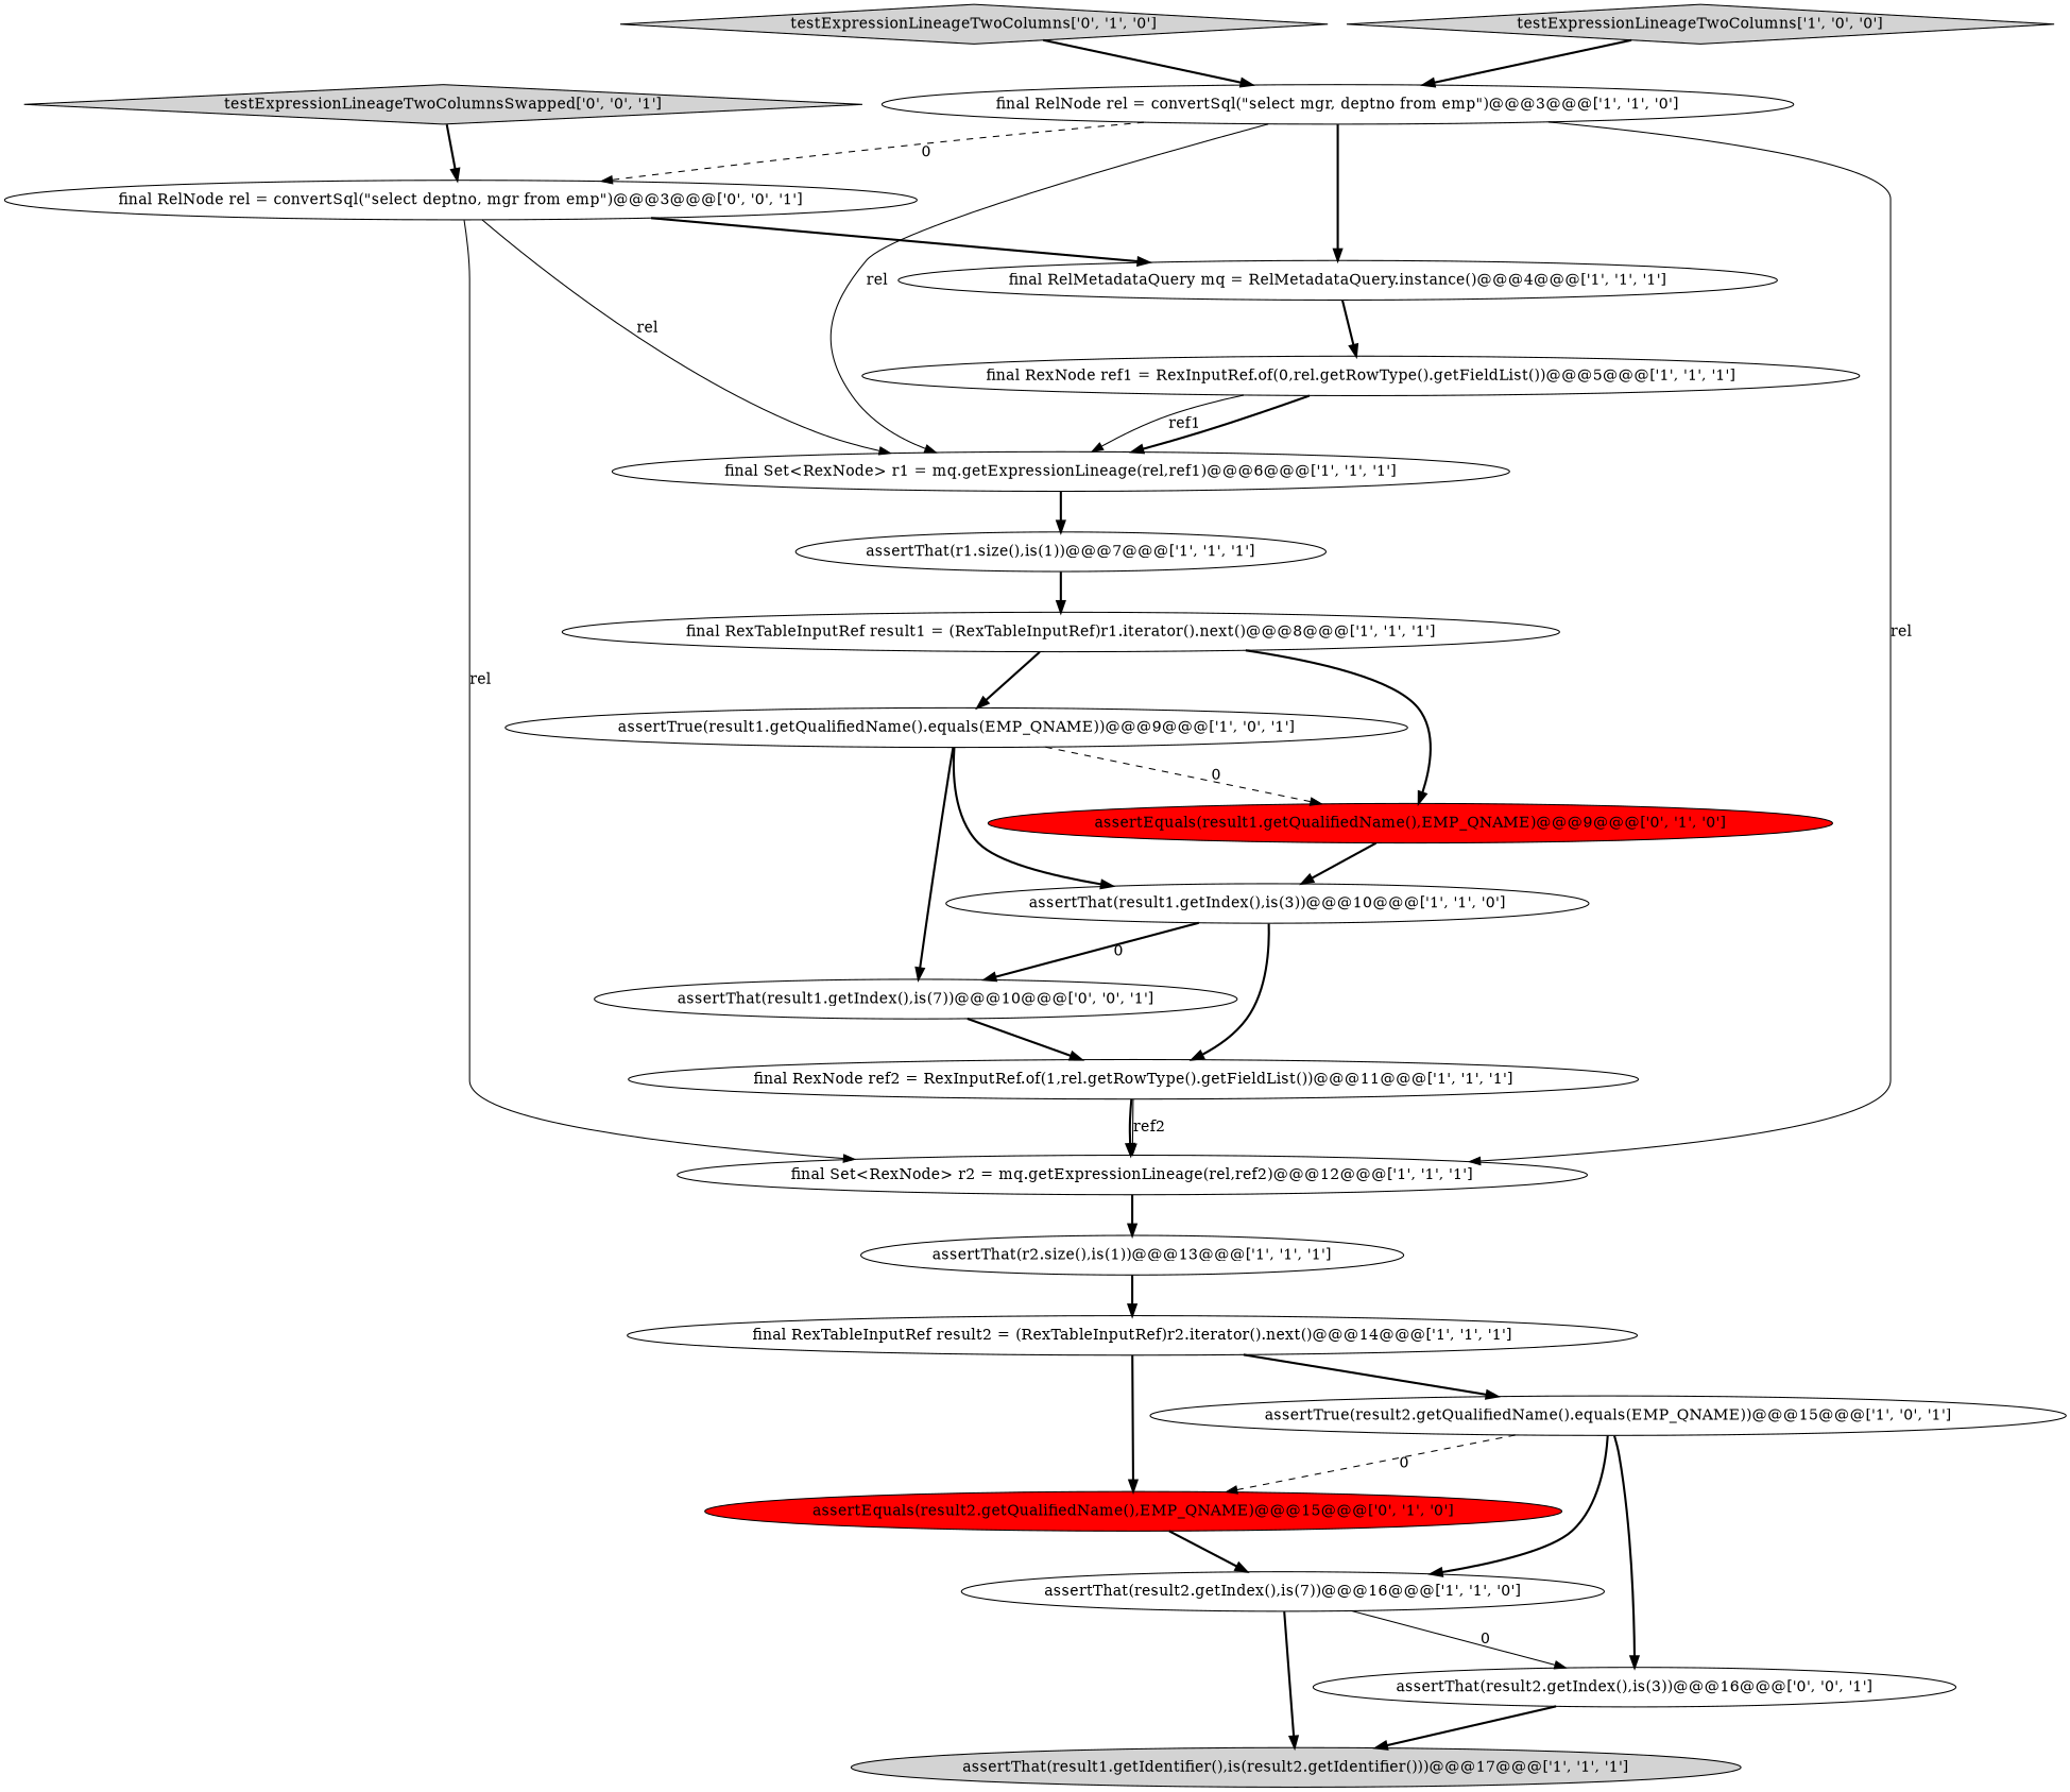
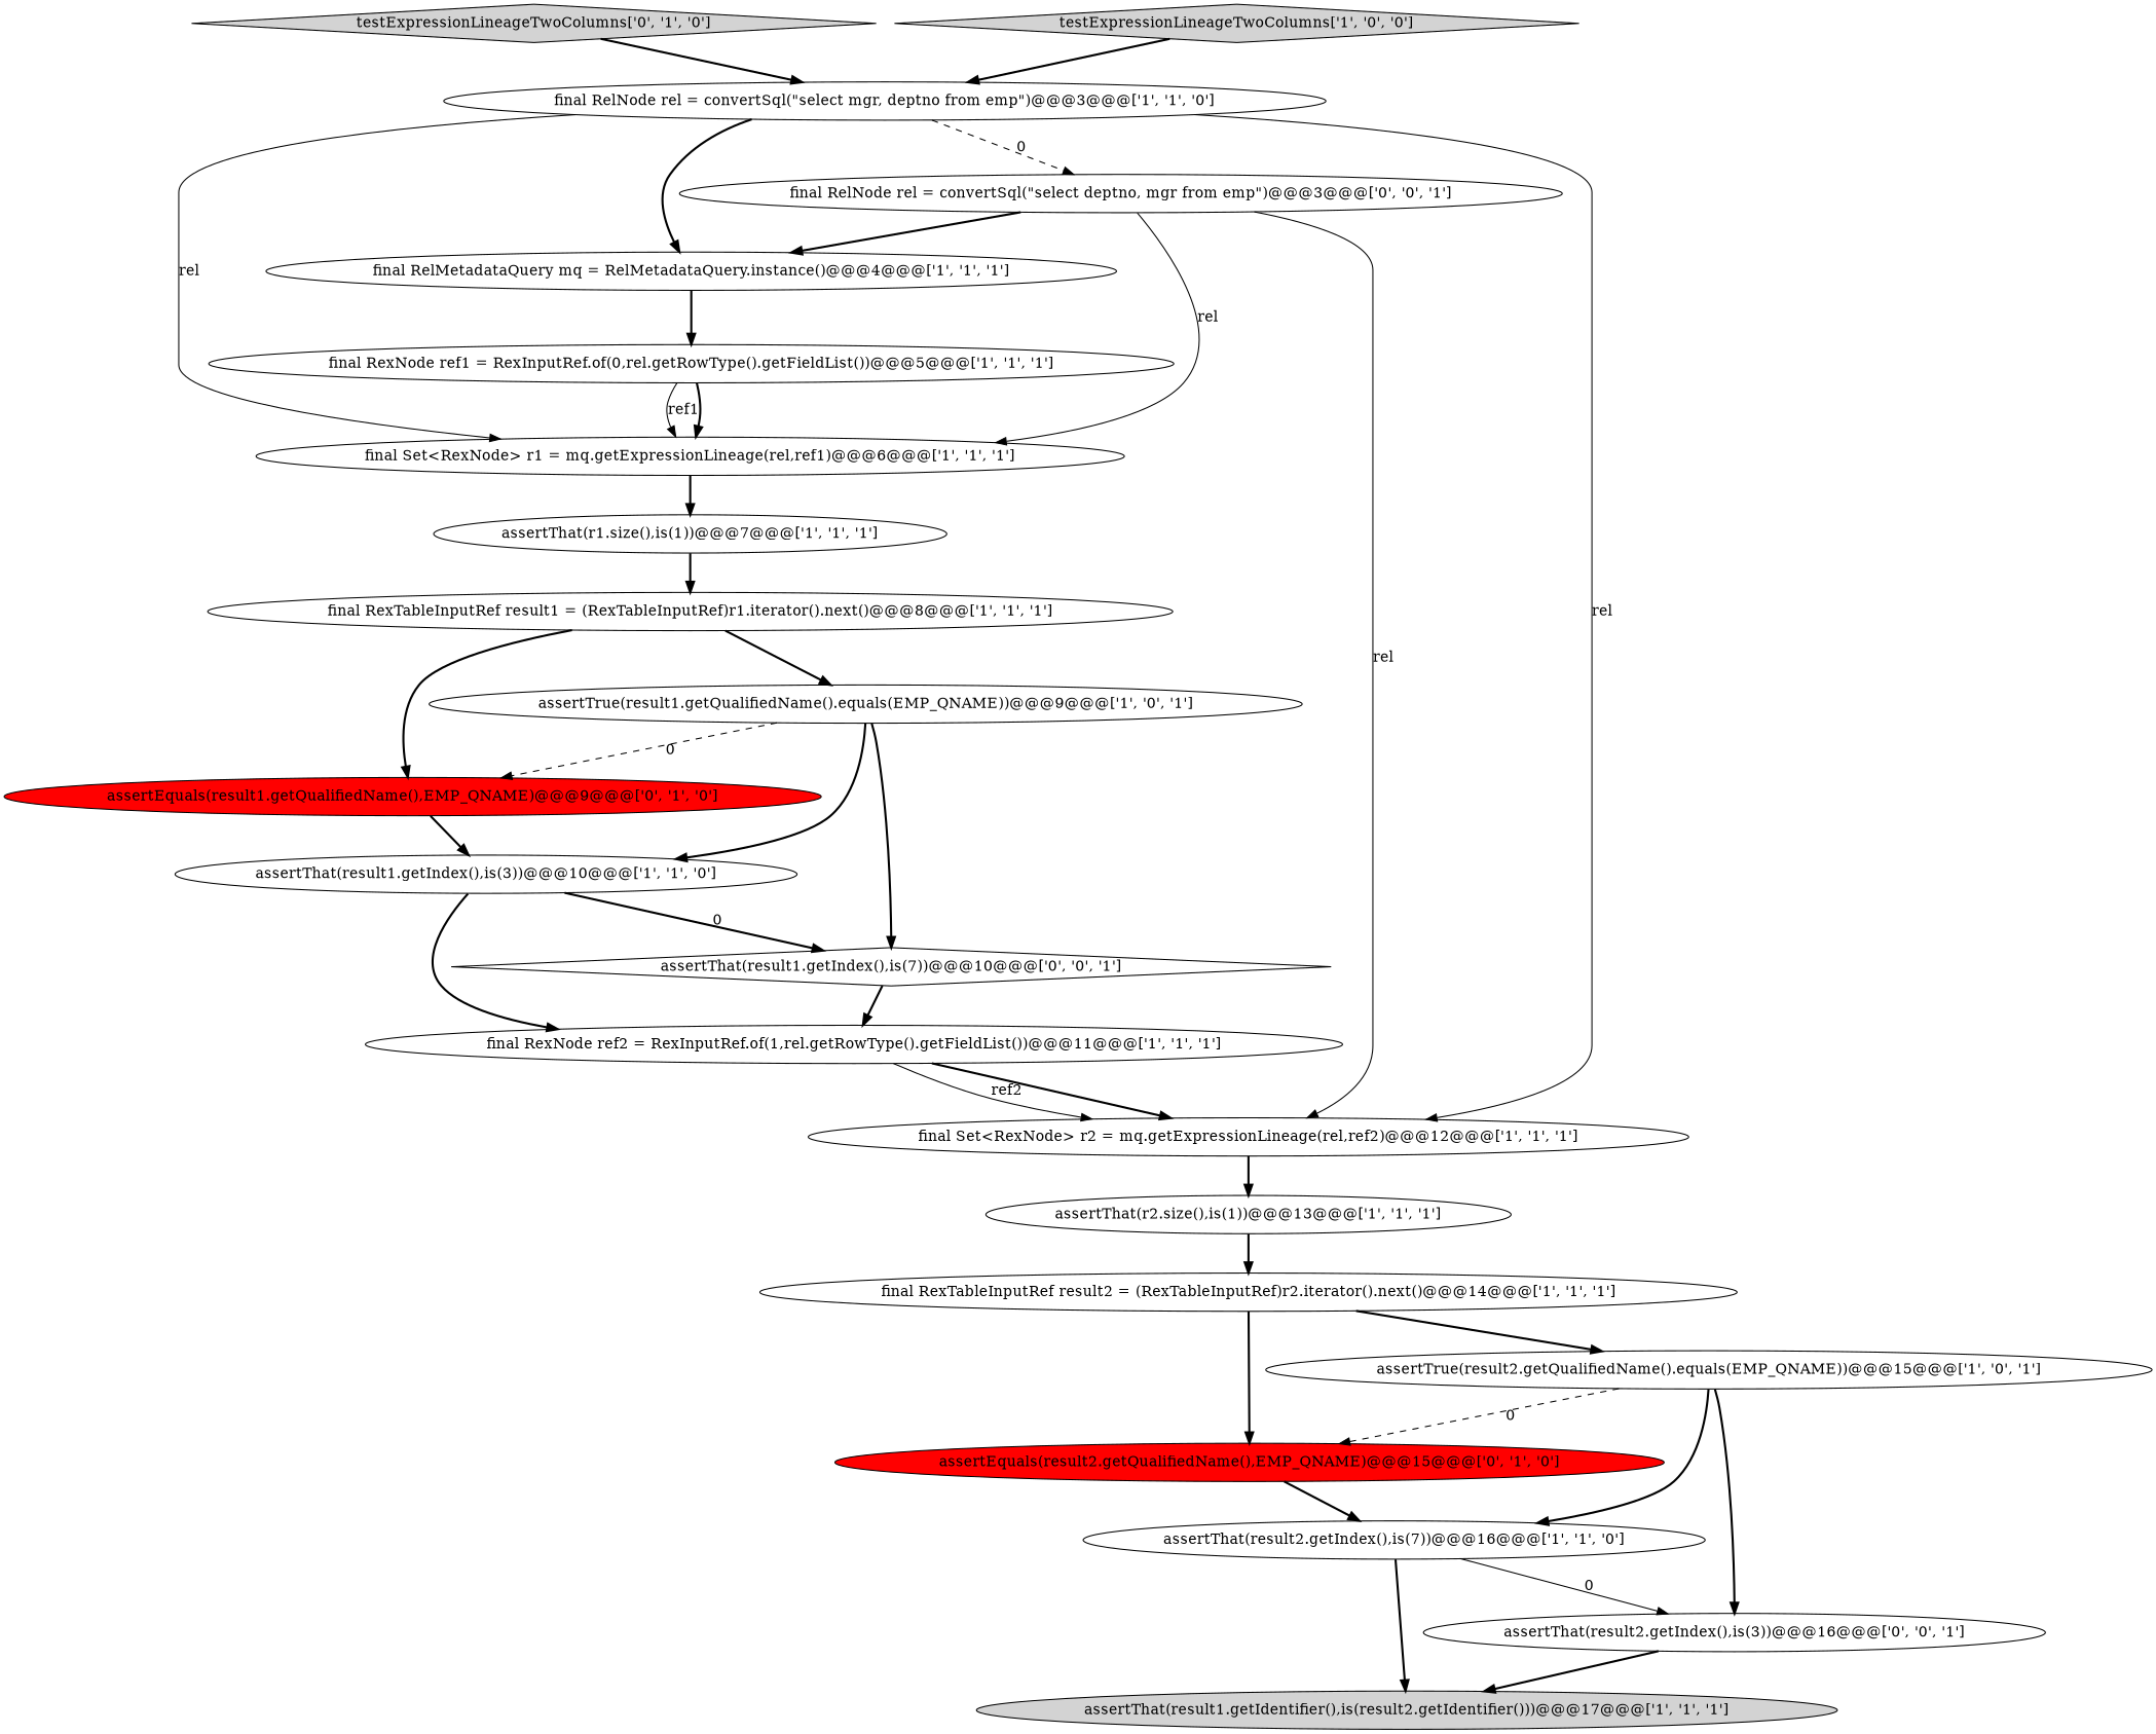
  digraph {
    node [fillcolor=white shape=ellipse style=filled]
    edge [style=bold]
    n1 [label="assertThat(r1.size(),is(1))@@@7@@@['1', '1', '1']"]
    n2 [label="final RexTableInputRef result1 = (RexTableInputRef)r1.iterator().next()@@@8@@@['1', '1', '1']"]
    n3 [label="assertTrue(result1.getQualifiedName().equals(EMP_QNAME))@@@9@@@['1', '0', '1']"]
    n4 [fillcolor=red label="assertEquals(result1.getQualifiedName(),EMP_QNAME)@@@9@@@['0', '1', '0']"]
    n5 [fillcolor=lightgray label="assertThat(result1.getIdentifier(),is(result2.getIdentifier()))@@@17@@@['1', '1', '1']"]
    n6 [label="final RexNode ref1 = RexInputRef.of(0,rel.getRowType().getFieldList())@@@5@@@['1', '1', '1']"]
    n7 [label="final Set<RexNode> r1 = mq.getExpressionLineage(rel,ref1)@@@6@@@['1', '1', '1']"]
    n8 [label="assertThat(result1.getIndex(),is(3))@@@10@@@['1', '1', '0']"]
-   n9 [label="assertThat(result1.getIndex(),is(7))@@@10@@@['0', '0', '1']"]
+   n9 [label="assertThat(result1.getIndex(),is(7))@@@10@@@['0', '0', '1']" shape=diamond]
    n10 [label="final RexNode ref2 = RexInputRef.of(1,rel.getRowType().getFieldList())@@@11@@@['1', '1', '1']"]
    n11 [label="assertThat(result2.getIndex(),is(7))@@@16@@@['1', '1', '0']"]
    n12 [label="assertThat(result2.getIndex(),is(3))@@@16@@@['0', '0', '1']"]
-   n13 [fillcolor=lightgray label="testExpressionLineageTwoColumnsSwapped['0', '0', '1']" shape=diamond]
    n14 [label="final RelNode rel = convertSql(\"select deptno, mgr from emp\")@@@3@@@['0', '0', '1']"]
    n15 [label="final RelMetadataQuery mq = RelMetadataQuery.instance()@@@4@@@['1', '1', '1']"]
    n16 [label="final Set<RexNode> r2 = mq.getExpressionLineage(rel,ref2)@@@12@@@['1', '1', '1']"]
    n17 [fillcolor=lightgray label="testExpressionLineageTwoColumns['0', '1', '0']" shape=diamond]
    n18 [label="final RelNode rel = convertSql(\"select mgr, deptno from emp\")@@@3@@@['1', '1', '0']"]
    n19 [label="assertThat(r2.size(),is(1))@@@13@@@['1', '1', '1']"]
    n20 [label="final RexTableInputRef result2 = (RexTableInputRef)r2.iterator().next()@@@14@@@['1', '1', '1']"]
    n21 [fillcolor=red label="assertEquals(result2.getQualifiedName(),EMP_QNAME)@@@15@@@['0', '1', '0']"]
    n22 [label="assertTrue(result2.getQualifiedName().equals(EMP_QNAME))@@@15@@@['1', '0', '1']"]
    n23 [fillcolor=lightgray label="testExpressionLineageTwoColumns['1', '0', '0']" shape=diamond]
    n1 -> n2
    n2 -> n3
    n2 -> n4
    n3 -> n4 [label=0 style=dashed]
    n3 -> n8
    n3 -> n9
    n4 -> n8
    n6 -> n7 [label=ref1 style=solid]
    n6 -> n7
    n7 -> n1
    n8 -> n9 [label=0]
    n8 -> n10
    n9 -> n10
    n10 -> n16
    n10 -> n16 [label=ref2 style=solid]
    n11 -> n5
    n11 -> n12 [label=0 style=solid]
    n12 -> n5
-   n13 -> n14
    n14 -> n7 [label=rel style=solid]
    n14 -> n15
    n14 -> n16 [label=rel style=solid]
    n15 -> n6
    n16 -> n19
    n17 -> n18
    n18 -> n7 [label=rel style=solid]
    n18 -> n14 [label=0 style=dashed]
    n18 -> n15
    n18 -> n16 [label=rel style=solid]
    n19 -> n20
    n20 -> n21
    n20 -> n22
    n21 -> n11
    n22 -> n11
    n22 -> n12
    n22 -> n21 [label=0 style=dashed]
    n23 -> n18
  }
